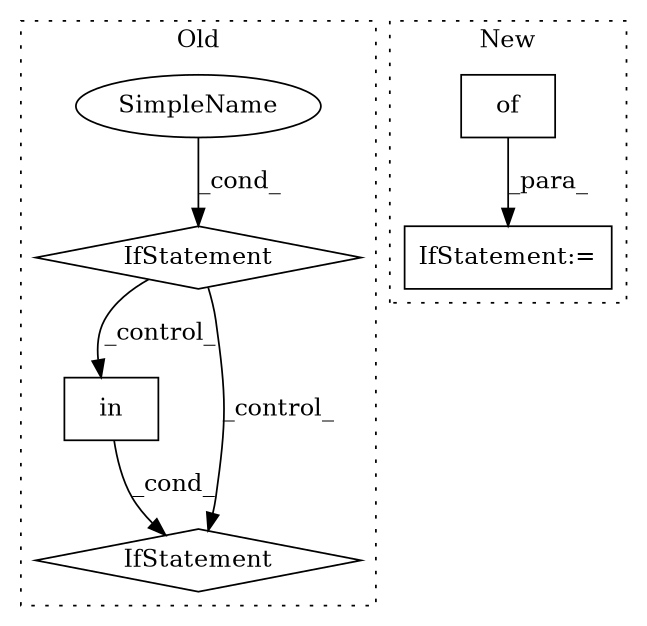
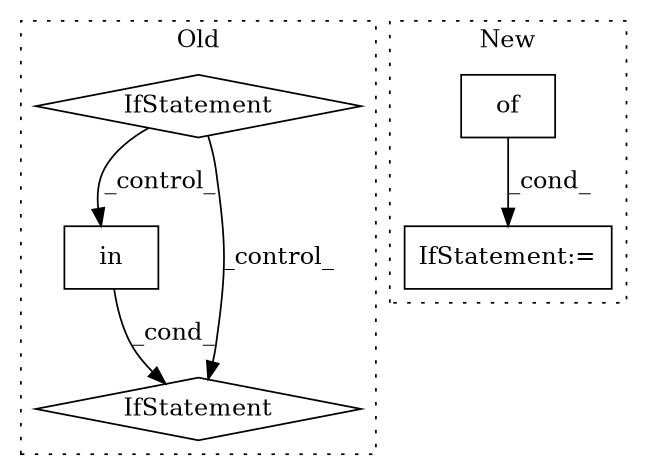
  digraph {
    node [a=25 shape=box]
    n1 [a=105 l=13 label=in s=14415]
    n2 [l="12,2" label=IfStatement s="14403,14428" shape=diamond]
    n3 [l="4,2" label=IfStatement s="14284,14302" shape=diamond]
-   n4 [a=42 l=14 label=SimpleName s=14288 shape=ellipse]
    n5 [a=32 l=4 label=of s=19476]
    n6 [a=7 l=7 label="IfStatement:=" s=19465]
    subgraph cluster_1 {
      label=Old
      style=dotted
      n1
      n2
      n3
-     n4
    }
    subgraph cluster_2 {
      label=New
      style=dotted
      n5
      n6
    }
    n1 -> n2 [label=_cond_]
    n3 -> n1 [label=_control_]
    n3 -> n2 [label=_control_]
-   n4 -> n3 [label=_cond_]
-   n5 -> n6 [label=_para_]
+   n5 -> n6 [label=_cond_]
  }
